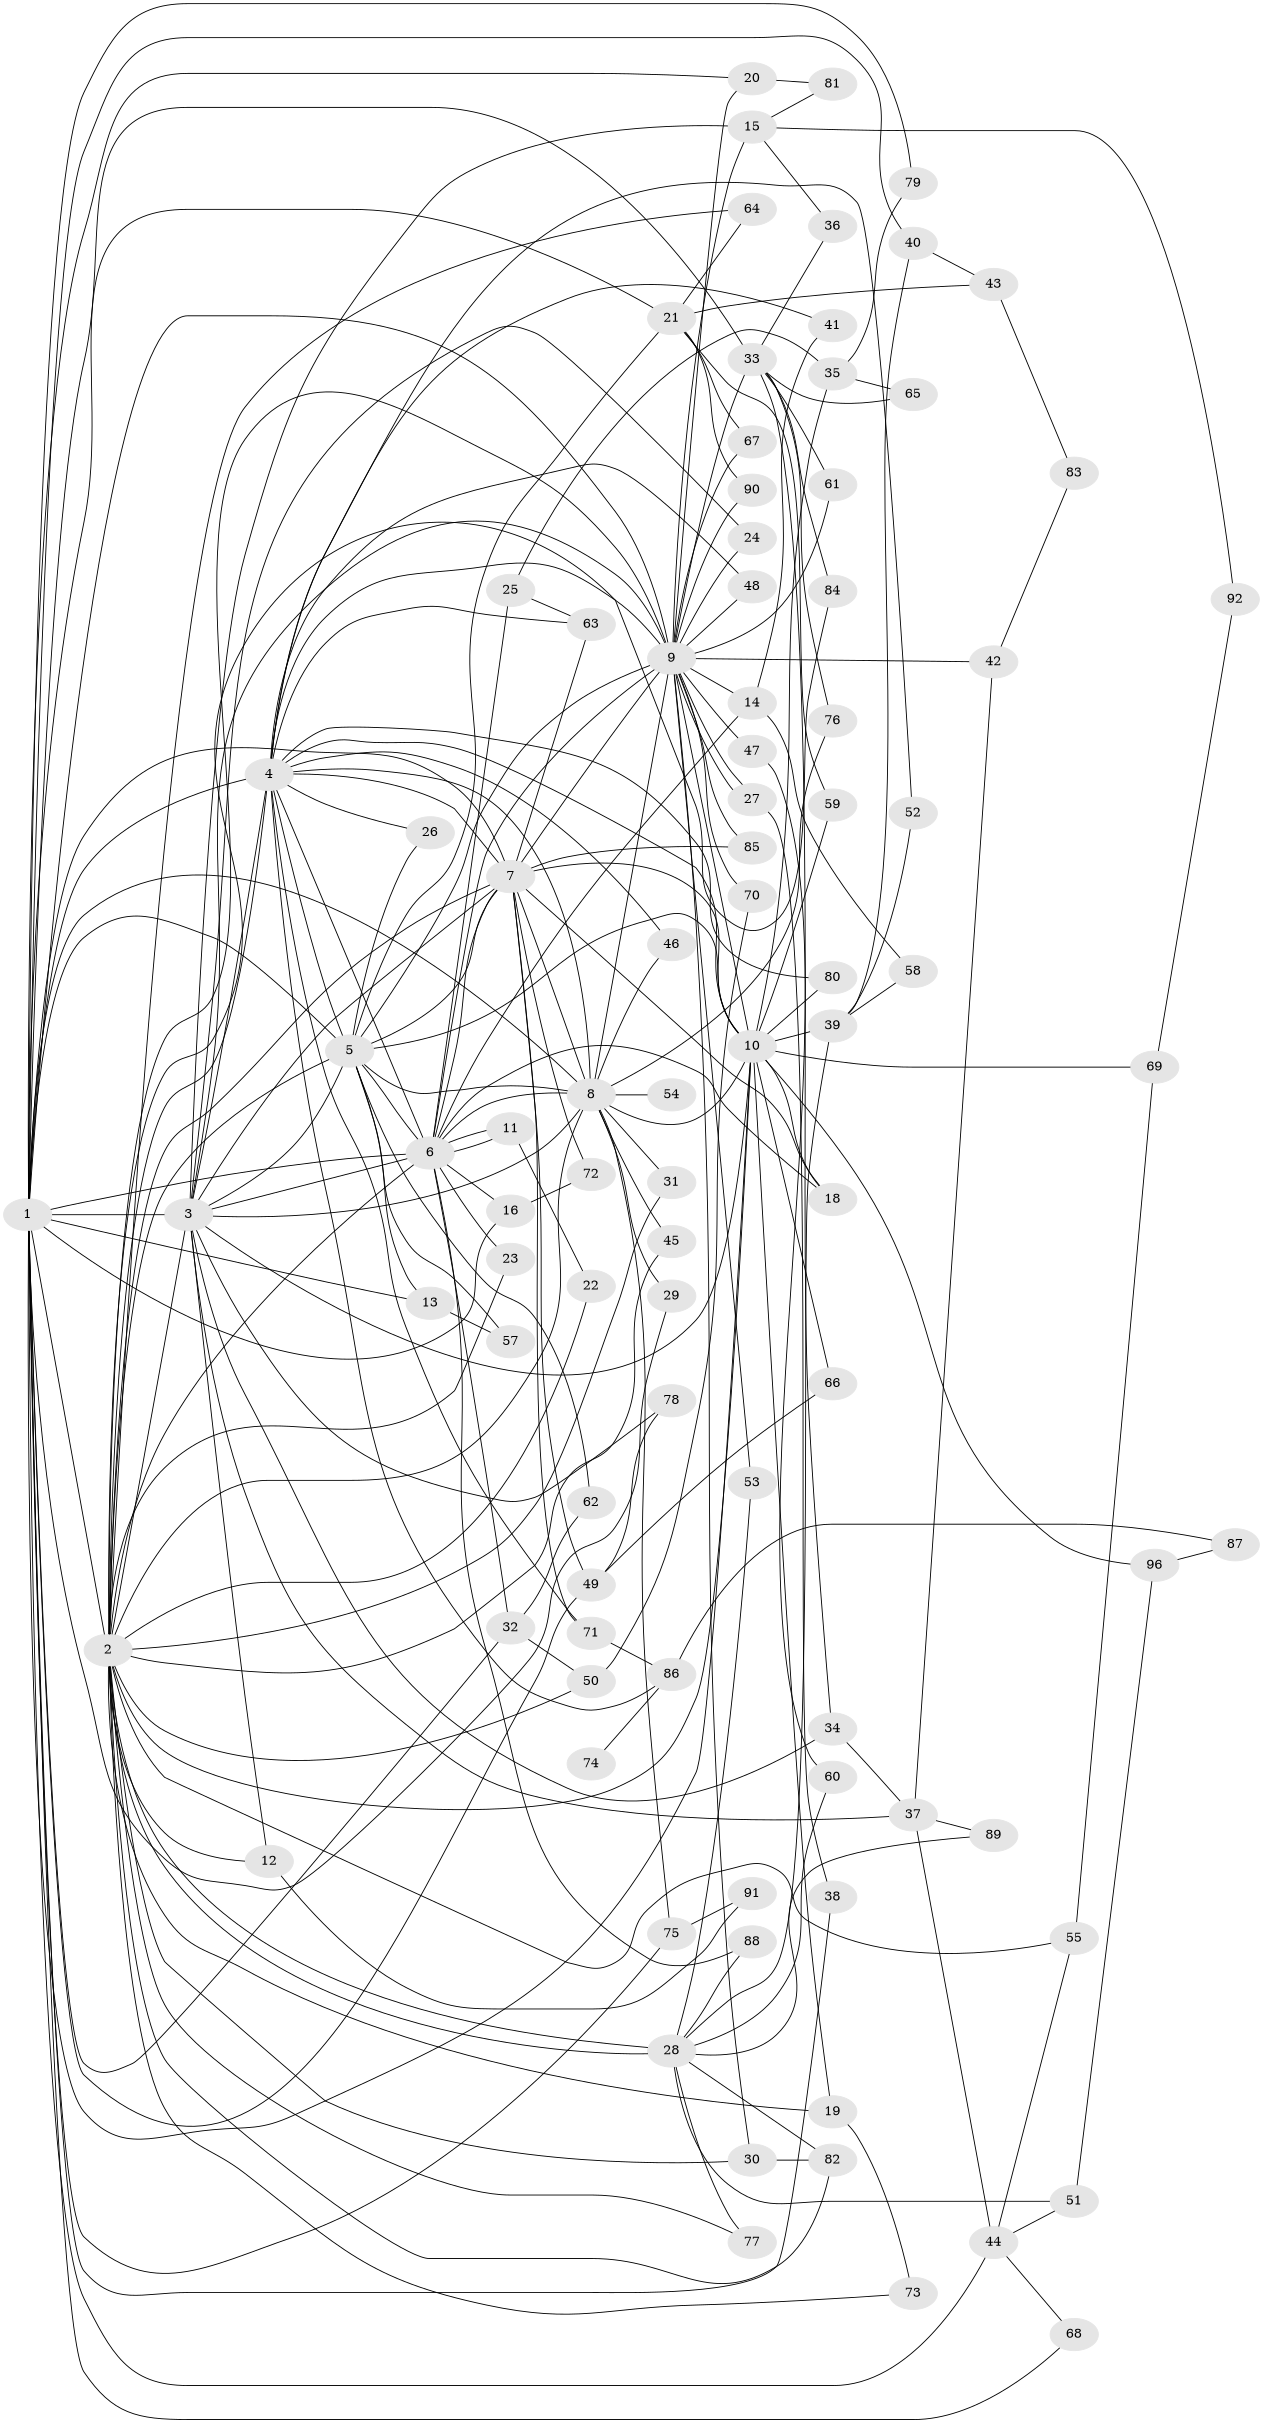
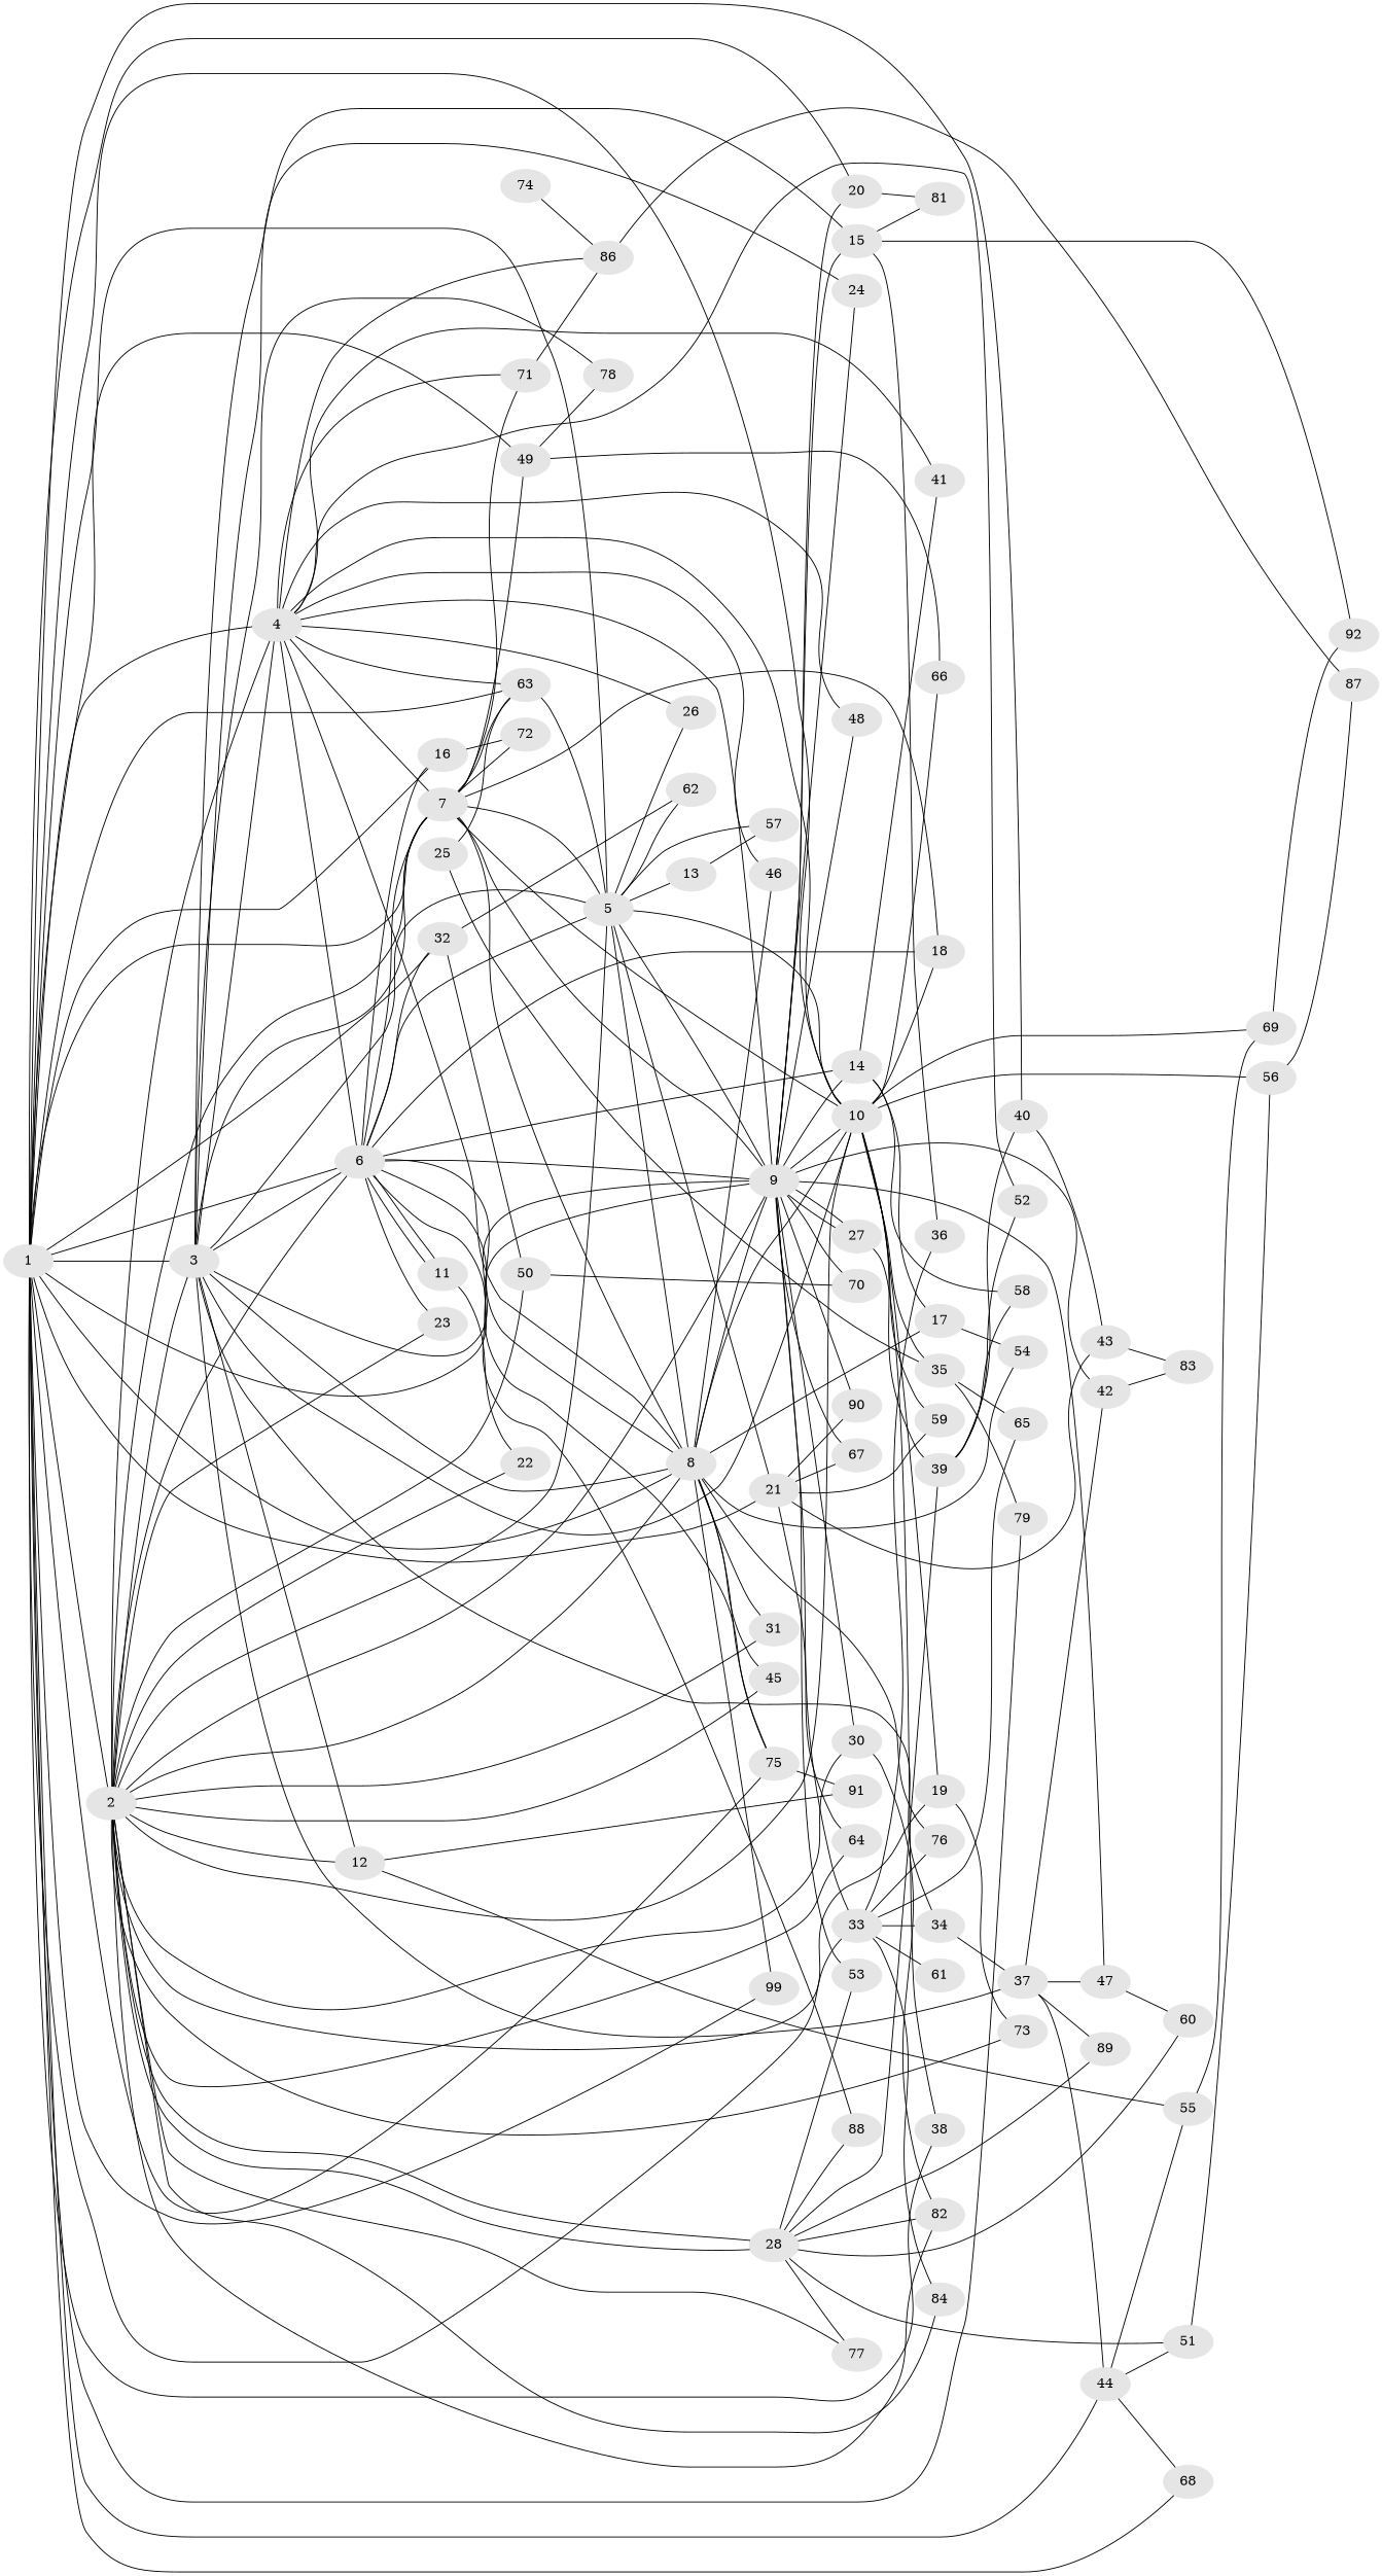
  graph {
    rankdir=LR
    node [color=gray90 style=filled]
    1
    2
    3
    4
    5
    6
    7
    8
    9
    10
    13
    16
    20
    21
-   29
+   29 [label=99]
    32
    33
    38
    40
    44
    49
    68
    75
    79
    12
    19
    22
    23
    28
    30
    31
    45
    50
    55
    64
    73
    77
    84
    82
    15
    24
    34
    37
    78
    26
    41
    46
    48
    52
    71
-   80
    86
    63
    57
    62
    25
    11
    14
    88
    18
    72
-   85
+   17
    54
    76
    27
    42
    47
    53
    61
    67
    70
    90
    35
    39
-   56 [label=96]
+   56
    59
    66
    69
    81
    43
    36
    65
    51
    91
    60
    89
    74
    92
    87
    58
    83
    1 -- 2
    1 -- 3
    1 -- 4
    1 -- 5
    1 -- 6
    1 -- 7
    1 -- 8
    1 -- 9
    1 -- 10
-   1 -- 13
+   1 -- 63
    1 -- 16
    1 -- 20
    1 -- 21
    1 -- 29
    1 -- 32
    1 -- 33
    1 -- 38
    1 -- 40
    1 -- 44
    1 -- 49
    1 -- 68
    1 -- 75
    1 -- 79
    2 -- 3
    2 -- 4
    2 -- 5
    2 -- 6
    2 -- 7
    2 -- 8
    2 -- 9
    2 -- 10
    2 -- 12
    2 -- 19
    2 -- 22
    2 -- 23
    2 -- 28
    2 -- 28
    2 -- 30
    2 -- 31
    2 -- 45
    2 -- 50
-   2 -- 55
+   12 -- 55
    2 -- 64
    2 -- 73
    2 -- 77
    2 -- 84
    2 -- 82
    3 -- 4
    3 -- 5
    3 -- 6
    3 -- 7
    3 -- 8
    3 -- 9
    3 -- 10
    3 -- 12
    3 -- 15
    3 -- 24
    3 -- 34
    3 -- 37
    3 -- 78
-   4 -- 5
+   63 -- 5
    4 -- 6
    4 -- 7
    4 -- 8
    4 -- 9
    4 -- 10
    4 -- 26
    4 -- 41
    4 -- 46
    4 -- 48
    4 -- 52
    4 -- 71
-   4 -- 80
    4 -- 86
    4 -- 63
    5 -- 6
    5 -- 7
    5 -- 8
    5 -- 9
    5 -- 10
    5 -- 13
    5 -- 21
    5 -- 26
    5 -- 57
    5 -- 62
    6 -- 7
    6 -- 8
    6 -- 9
    6 -- 16
    6 -- 32
    6 -- 23
-   6 -- 25
+   6 -- 75
    6 -- 11
    6 -- 11
    6 -- 14
    6 -- 88
    6 -- 18
    7 -- 8
    7 -- 9
    7 -- 10
    7 -- 49
    7 -- 71
    7 -- 63
    7 -- 18
    7 -- 72
-   7 -- 85
    8 -- 9
    8 -- 10
    8 -- 29
    8 -- 75
    8 -- 31
    8 -- 45
    8 -- 46
+   8 -- 17
    8 -- 54
    8 -- 76
    9 -- 10
    9 -- 20
    9 -- 33
    9 -- 30
    9 -- 15
    9 -- 24
    9 -- 48
    9 -- 14
-   9 -- 85
    9 -- 27
    9 -- 27
    9 -- 42
    9 -- 47
    9 -- 53
-   9 -- 61
    9 -- 67
    9 -- 70
    9 -- 90
    10 -- 19
-   10 -- 80
    10 -- 18
    10 -- 35
    10 -- 39
    10 -- 56
    10 -- 59
    10 -- 66
    10 -- 69
    13 -- 57
    16 -- 72
    20 -- 81
    21 -- 64
    21 -- 67
    21 -- 90
    21 -- 59
    21 -- 43
    32 -- 50
    32 -- 62
    33 -- 84
    33 -- 34
    33 -- 76
    33 -- 61
    33 -- 36
    33 -- 65
    40 -- 43
    44 -- 68
    44 -- 55
    44 -- 51
    49 -- 78
    49 -- 66
    75 -- 91
    12 -- 91
    19 -- 73
    28 -- 77
    28 -- 82
    28 -- 88
    28 -- 53
    28 -- 39
    28 -- 51
    28 -- 60
    28 -- 89
    30 -- 82
    50 -- 70
    55 -- 69
    15 -- 81
    15 -- 36
    15 -- 92
    34 -- 37
    37 -- 44
    37 -- 42
+   37 -- 47
    37 -- 89
    71 -- 86
    86 -- 87
    25 -- 63
    25 -- 35
    11 -- 22
    14 -- 41
+   14 -- 17
    14 -- 58
+   17 -- 54
    27 -- 38
    42 -- 83
    47 -- 60
    35 -- 79
    35 -- 65
    39 -- 40
    39 -- 52
    39 -- 58
    56 -- 87
    69 -- 92
    43 -- 83
    51 -- 56
    74 -- 86
  }
